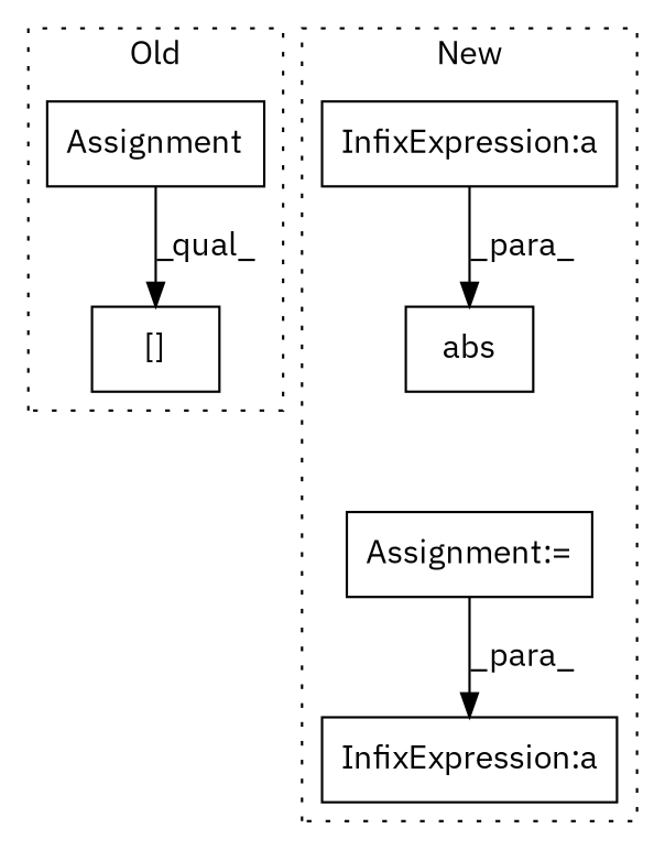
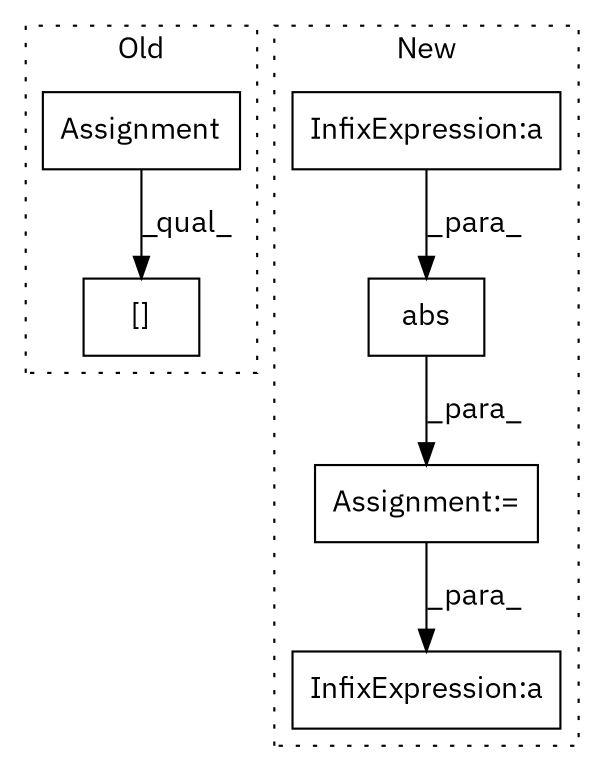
  digraph {
    fontname="IBM Plex Sans"
    node [a=27 fontname="IBM Plex Sans" l=3 shape=box]
    edge [fontname="IBM Plex Sans"]
    n1 [a=2 l="18,1" label="[]" s="1256,1281"]
    n2 [a=22 l=17 label=Assignment s=1256]
    n3 [a=32 l="4,1" label=abs s="1238,1271"]
    n4 [a=7 l=1 label="Assignment:=" s=1236]
    n5 [label="InfixExpression:a" s=1394]
    n6 [label="InfixExpression:a" s=1255]
    subgraph cluster_1 {
      label=Old
      style=dotted
      n1
      n2
    }
    subgraph cluster_2 {
      label=New
      style=dotted
      n3
      n4
      n5
      n6
    }
    n2 -> n1 [label=_qual_]
+   n3 -> n4 [label=_para_]
    n4 -> n5 [label=_para_]
    n6 -> n3 [label=_para_]
  }
